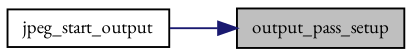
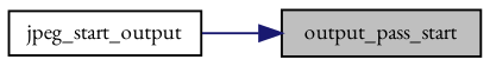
  digraph {
    rankdir=RL
    fontname="EB Garamond"
    node [color=black fontname="EB Garamond" fontsize=10 shape=record]
-   n1 [fillcolor=grey75 fontcolor=black height=0.2 label=output_pass_setup style=filled width=0.4]
+   n1 [fillcolor=grey75 fontcolor=black height=0.2 label=output_pass_start style=filled width=0.4]
    n2 [height=0.2 label=jpeg_start_output width=0.4]
    n1 -> n2 [color=midnightblue dir=back fontname="EB Garamond" fontsize=10 labelfontname=Helvetica labelfontsize=10 style=solid]
  }
